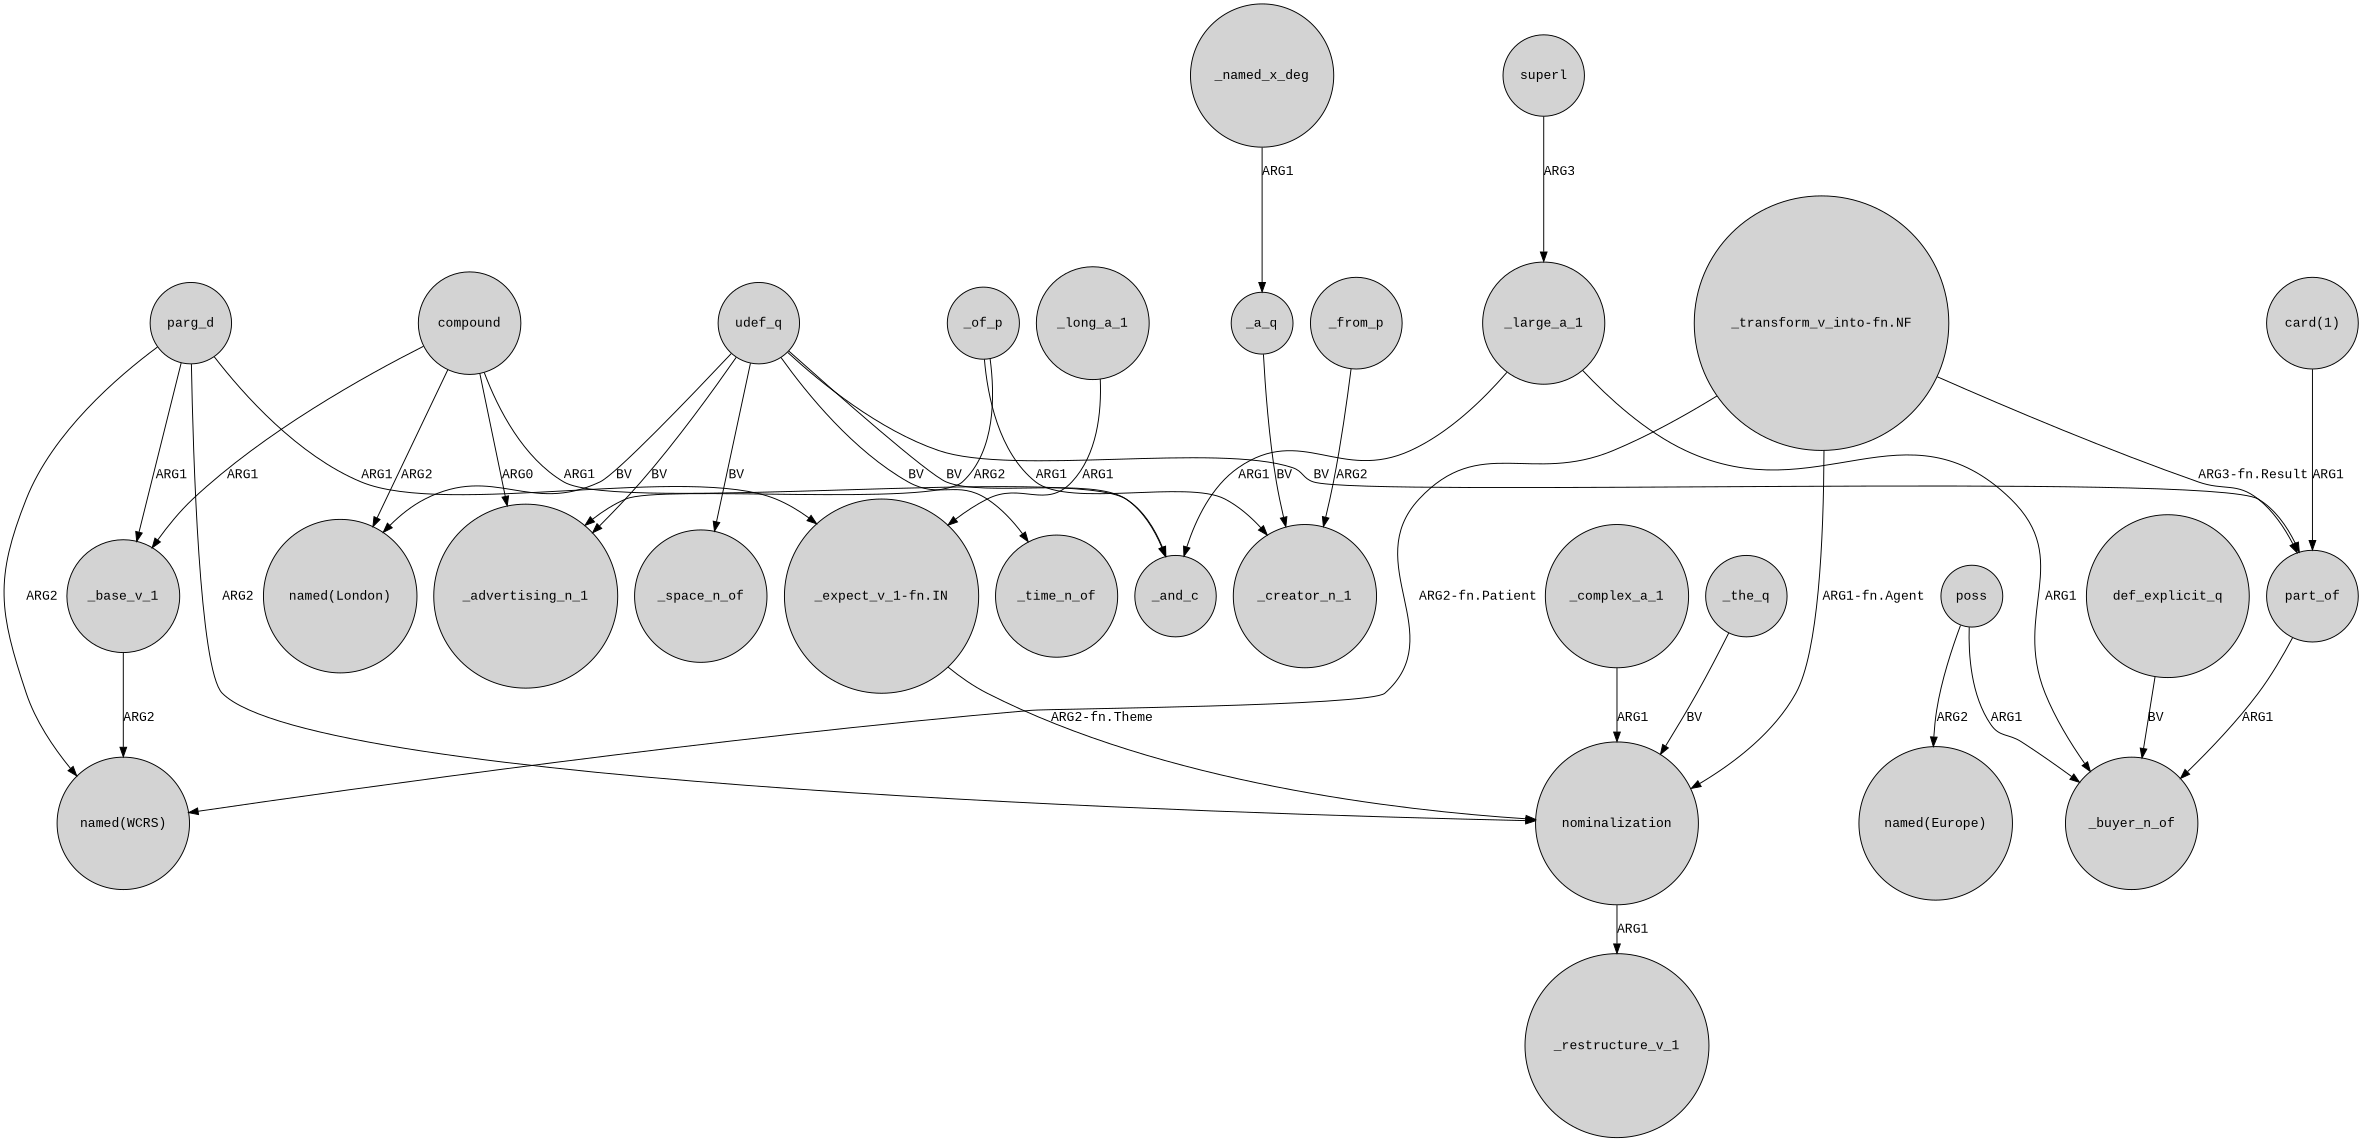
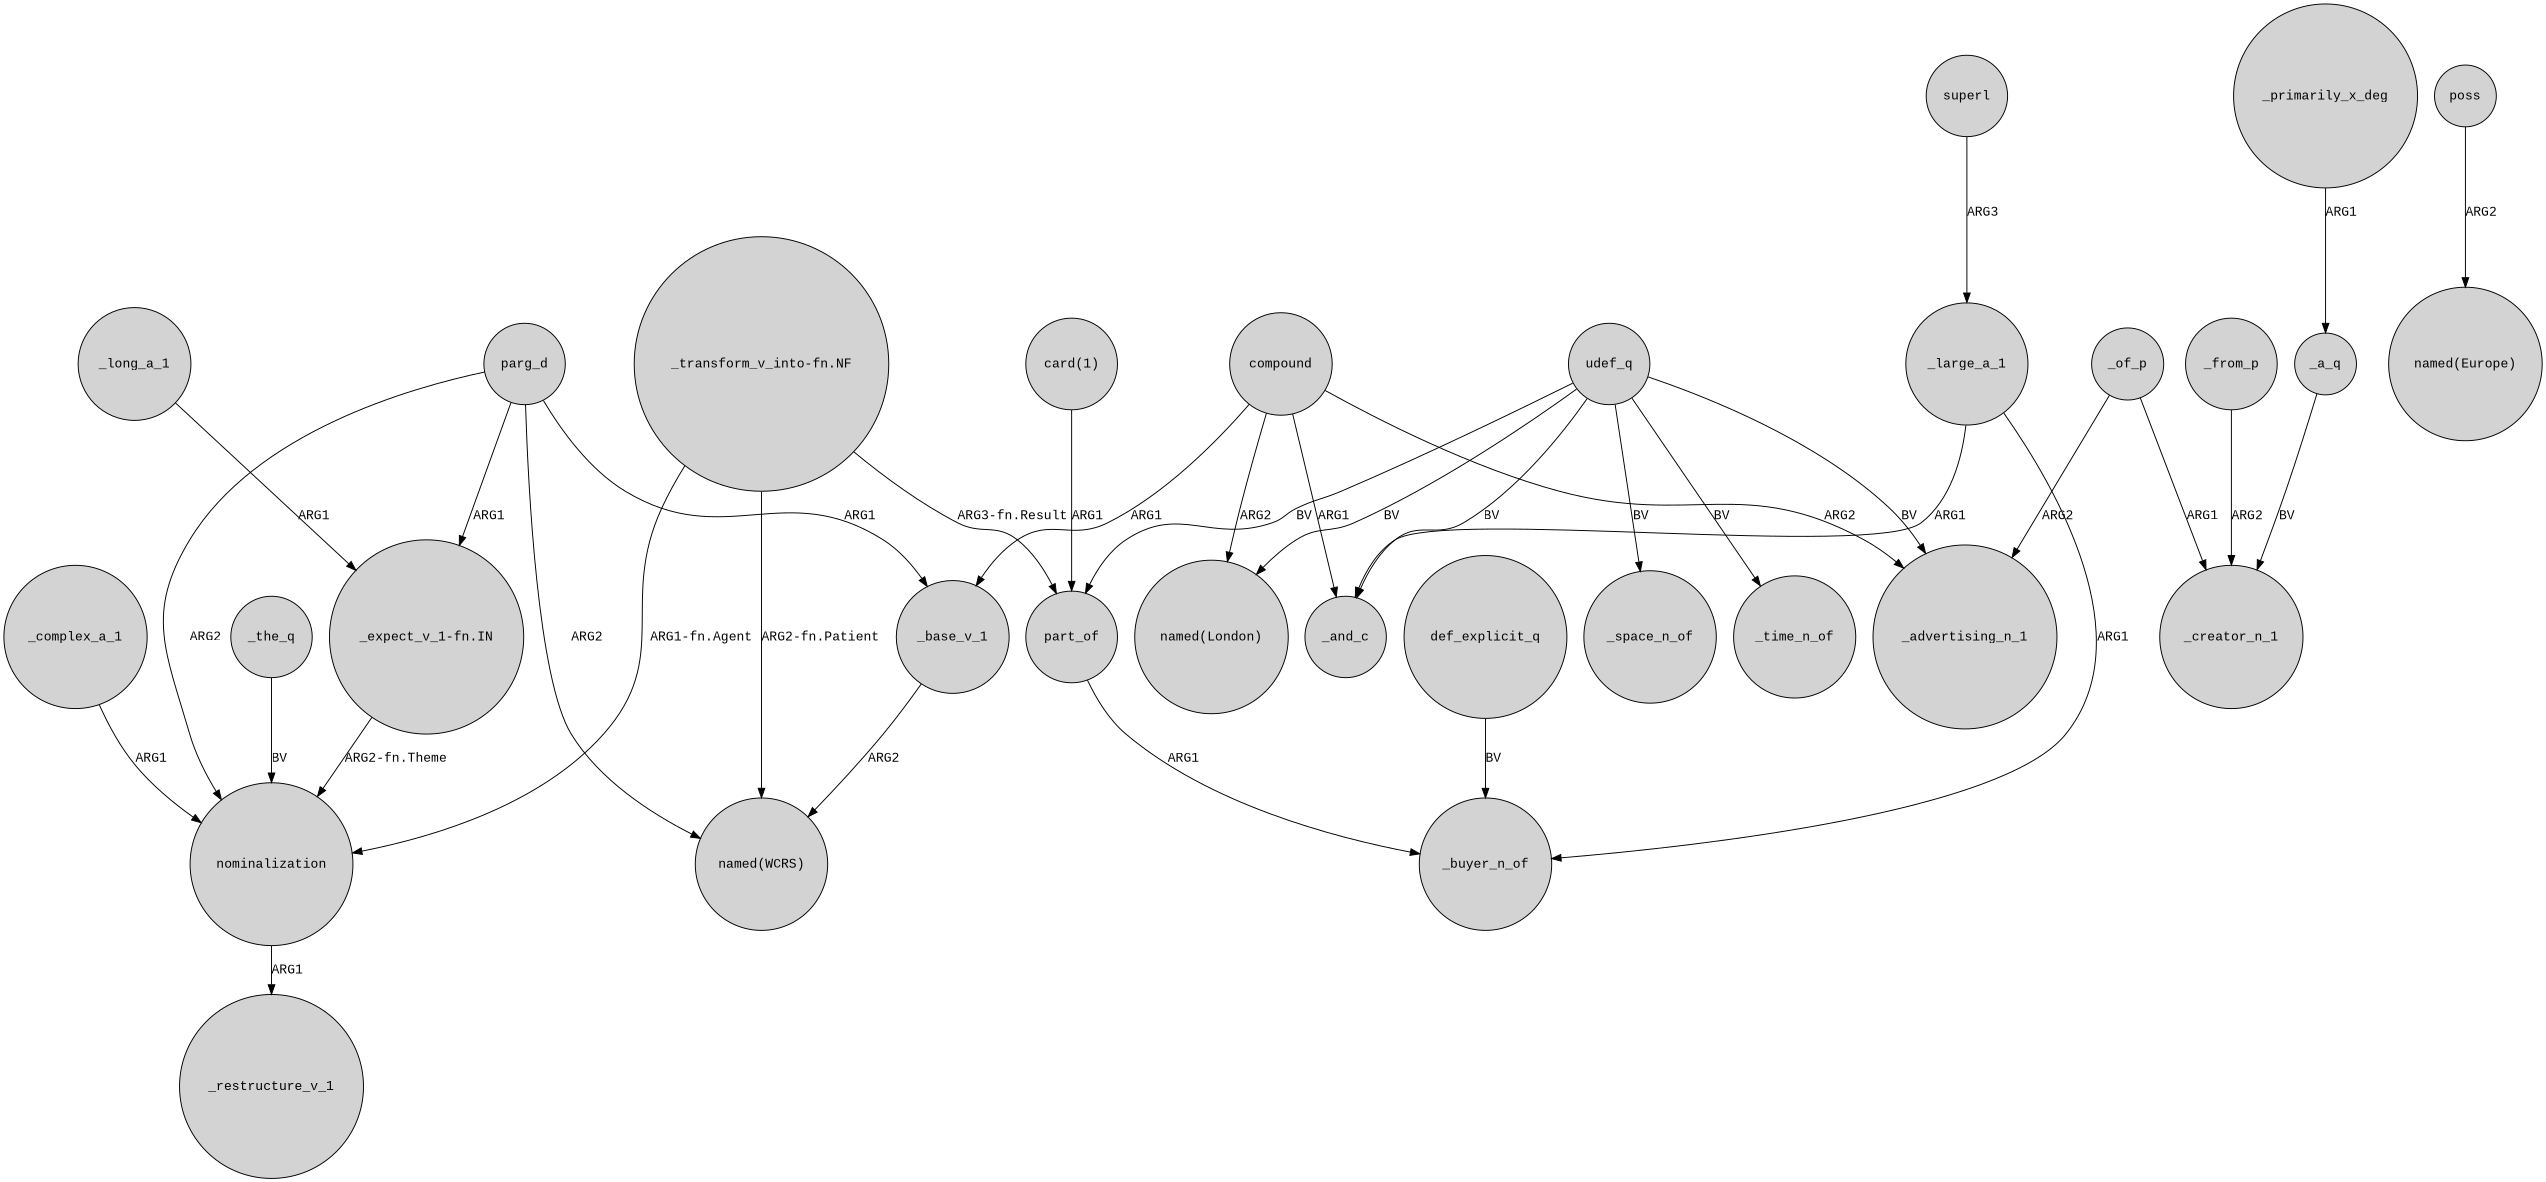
  digraph {
    fontname="Liberation Mono"
    node [fontname="Liberation Mono" shape=circle style=filled]
    edge [fontname="Liberation Mono"]
    parg_d
    "named(WCRS)"
    nominalization
    _base_v_1
    "_expect_v_1-fn.IN"
    _restructure_v_1
    superl
    _large_a_1
    _buyer_n_of
    _and_c
    udef_q
    part_of
    _advertising_n_1
    _space_n_of
    _time_n_of
    "named(London)"
    _from_p
    _creator_n_1
    "_transform_v_into-fn.NF"
    _complex_a_1
    poss
    "named(Europe)"
    _a_q
    compound
    "card(1)"
    def_explicit_q
    _long_a_1
-   _primarily_x_deg [label=_named_x_deg]
+   _primarily_x_deg
    _of_p
    _the_q
    parg_d -> "named(WCRS)" [label=ARG2]
    parg_d -> nominalization [label=ARG2]
    parg_d -> _base_v_1 [label=ARG1]
    parg_d -> "_expect_v_1-fn.IN" [label=ARG1]
    nominalization -> _restructure_v_1 [label=ARG1]
    _base_v_1 -> "named(WCRS)" [label=ARG2]
    "_expect_v_1-fn.IN" -> nominalization [label="ARG2-fn.Theme"]
    superl -> _large_a_1 [label=ARG3]
    _large_a_1 -> _buyer_n_of [label=ARG1]
    _large_a_1 -> _and_c [label=ARG1]
    udef_q -> _and_c [label=BV]
    udef_q -> part_of [label=BV]
    udef_q -> _advertising_n_1 [label=BV]
    udef_q -> _space_n_of [label=BV]
    udef_q -> _time_n_of [label=BV]
    udef_q -> "named(London)" [label=BV]
    part_of -> _buyer_n_of [label=ARG1]
    _from_p -> _creator_n_1 [label=ARG2]
    "_transform_v_into-fn.NF" -> "named(WCRS)" [label="ARG2-fn.Patient"]
    "_transform_v_into-fn.NF" -> nominalization [label="ARG1-fn.Agent"]
    "_transform_v_into-fn.NF" -> part_of [label="ARG3-fn.Result"]
    _complex_a_1 -> nominalization [label=ARG1]
-   poss -> _buyer_n_of [label=ARG1]
    poss -> "named(Europe)" [label=ARG2]
    _a_q -> _creator_n_1 [label=BV]
    compound -> _base_v_1 [label=ARG1]
    compound -> _and_c [label=ARG1]
-   compound -> _advertising_n_1 [label=ARG0]
+   compound -> _advertising_n_1 [label=ARG2]
    compound -> "named(London)" [label=ARG2]
    "card(1)" -> part_of [label=ARG1]
    def_explicit_q -> _buyer_n_of [label=BV]
    _long_a_1 -> "_expect_v_1-fn.IN" [label=ARG1]
    _primarily_x_deg -> _a_q [label=ARG1]
    _of_p -> _advertising_n_1 [label=ARG2]
    _of_p -> _creator_n_1 [label=ARG1]
    _the_q -> nominalization [label=BV]
  }
